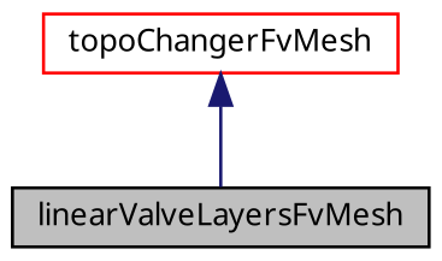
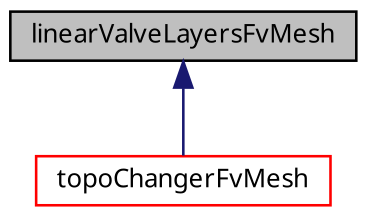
  digraph {
    fontname="Noto Sans"
    node [fontname="Noto Sans" fontsize=10 shape=record]
    n1 [color=black fillcolor=grey75 fontcolor=black height=0.2 label=linearValveLayersFvMesh style=filled width=0.4]
    n2 [color=red height=0.2 label=topoChangerFvMesh width=0.4]
-   n2 -> n1 [color=midnightblue dir=back fontname="Noto Sans" fontsize=10 labelfontname=Helvetica labelfontsize=10 style=solid]
+   n1 -> n2 [color=midnightblue dir=back fontname="Noto Sans" fontsize=10 labelfontname=Helvetica labelfontsize=10 style=solid]
  }
